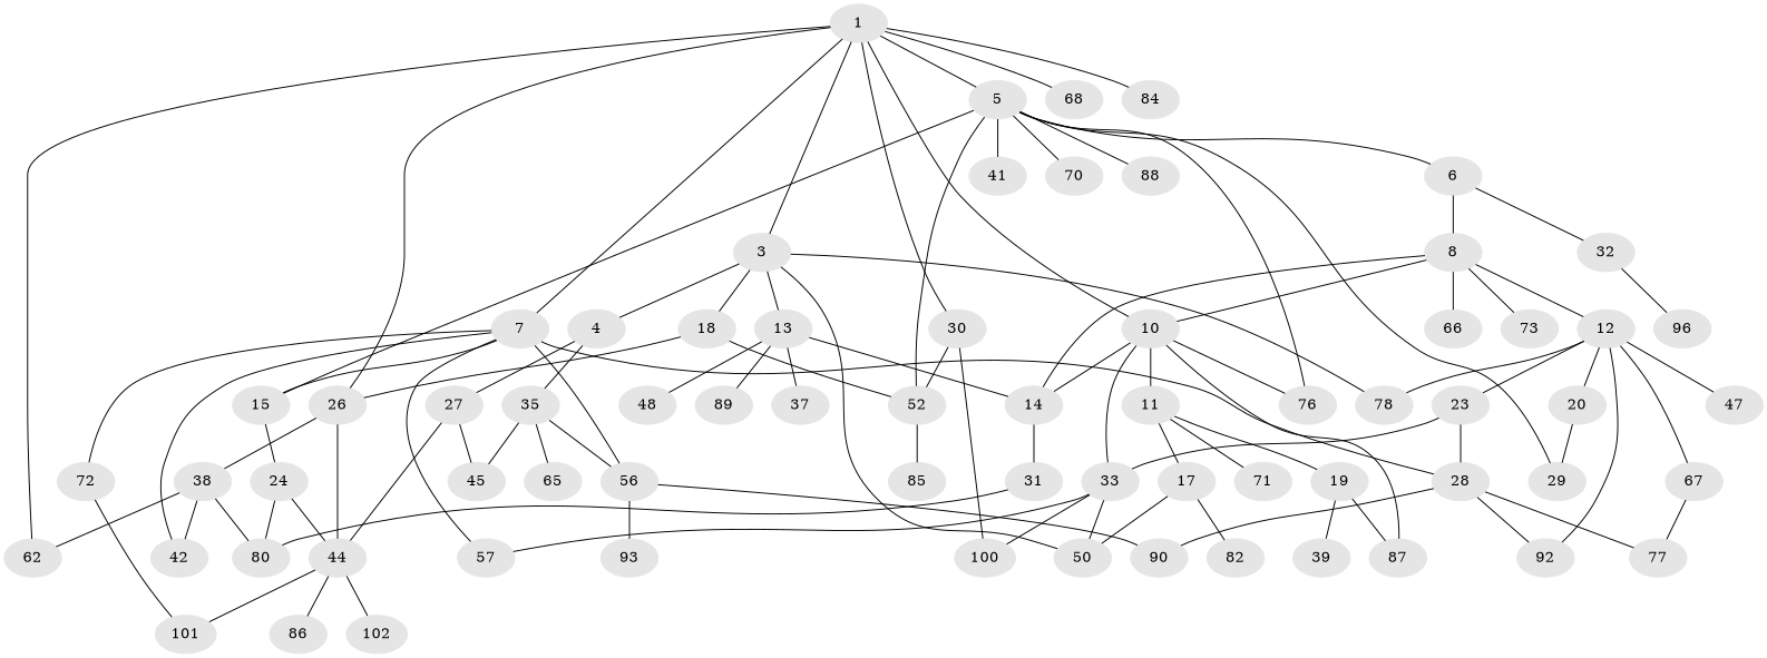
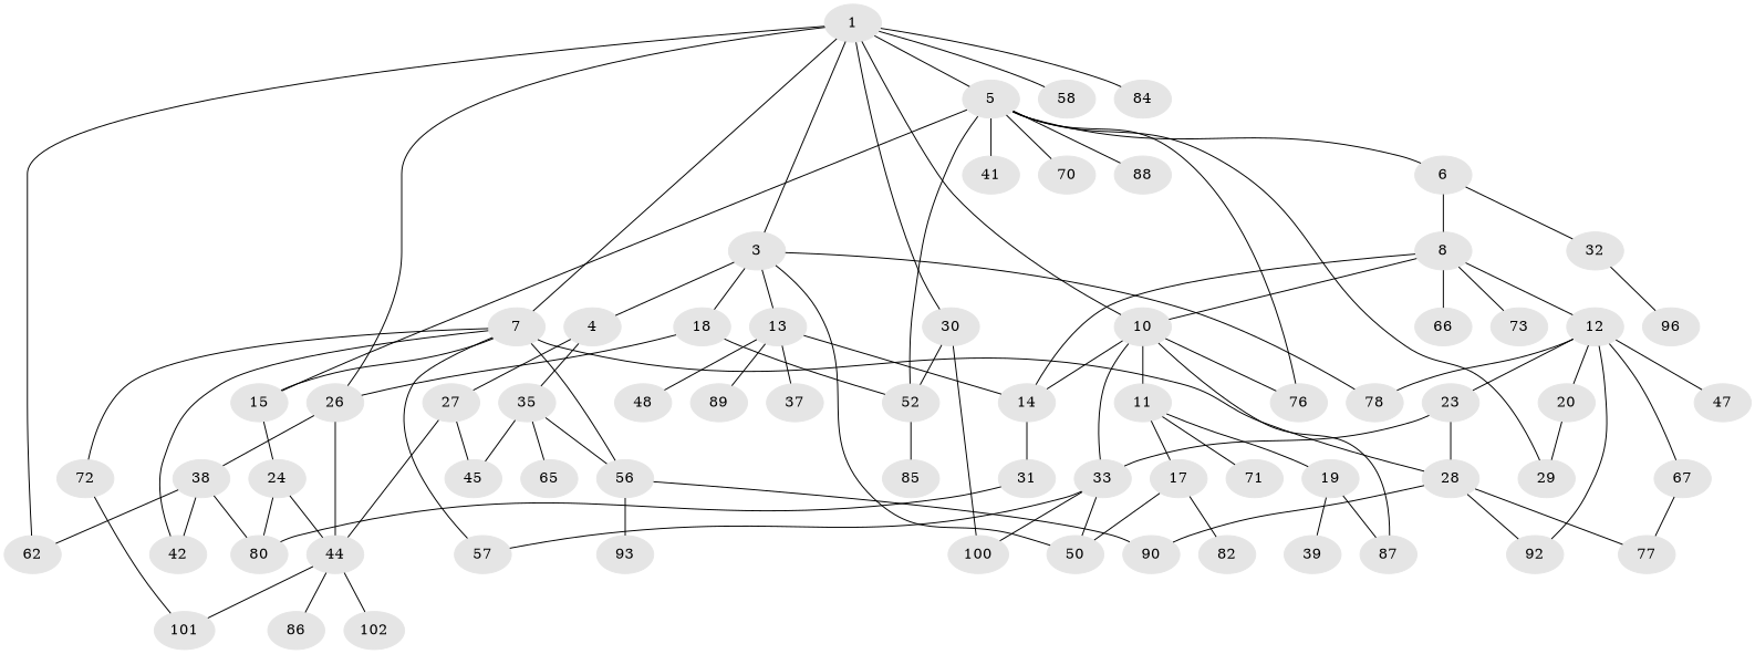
  graph {
    node [color=gray90 style=filled]
    1 [super="+2"]
    3 [super="+34"]
    5 [super="+9"]
    7 [super="+51"]
    10 [super="+21"]
    26 [super="+64"]
    30 [super="+63"]
    62
-   68
+   68 [label=58]
    84
    4
    13 [super="+69"]
    18 [super="+55"]
    50 [super="+60"]
    78 [super="+98"]
    6
    15 [super="+75"]
    29
    41
    52 [super="+61"]
    70
    76 [super="+104"]
    88
    28 [super="+49"]
    56 [super="+95"]
    57 [super="+74"]
    72
    42
    14 [super="+22"]
    11 [super="+16"]
    33 [super="+54"]
    87
    38 [super="+59"]
    44 [super="+46"]
    100
    27
    35 [super="+103"]
    37
    48 [super="+81"]
    89 [super="+97"]
    45 [super="+91"]
    65
    8 [super="+43"]
    32 [super="+36"]
    24
    85
    12 [super="+40"]
    66
    73
    96
    92
    77
    90
    80 [super="+99"]
    93
    101
    20 [super="+58"]
    23 [super="+79"]
    47
    67 [super="+83"]
    31
    17 [super="+53"]
    19 [super="+94"]
    71
    82
    39
    86
    102
    1 -- 3
    1 -- 5
    1 -- 7
    1 -- 10
    1 -- 26
    1 -- 30
    1 -- 62
    1 -- 68
    1 -- 84
    3 -- 4
    3 -- 13
    3 -- 18
    3 -- 50
    3 -- 78
    5 -- 6
    5 -- 15
    5 -- 29
    5 -- 41 [weight=2]
    5 -- 52
    5 -- 70
    5 -- 76
    5 -- 88
    7 -- 15
    7 -- 28
    7 -- 56
    7 -- 57
    7 -- 72
    7 -- 42
    10 -- 76
    10 -- 14
    10 -- 11
    10 -- 33
    10 -- 87
    26 -- 38
    26 -- 44
    30 -- 52
    30 -- 100
    4 -- 27
    4 -- 35
    13 -- 14
    13 -- 37
    13 -- 48
    13 -- 89
    18 -- 26
    18 -- 52
    6 -- 8
    6 -- 32
    15 -- 24
    52 -- 85
    28 -- 92
    28 -- 77
    28 -- 90
    56 -- 90
    56 -- 93
    72 -- 101
    14 -- 31
    11 -- 17
    11 -- 19
    11 -- 71
    33 -- 50
    33 -- 57
    33 -- 100
    38 -- 62
    38 -- 42
    38 -- 80
    44 -- 101
    44 -- 86
    44 -- 102
    27 -- 44
    27 -- 45
    35 -- 56
    35 -- 45
    35 -- 65
    8 -- 10
    8 -- 14
    8 -- 12
    8 -- 66
    8 -- 73
    32 -- 96
    24 -- 44
    24 -- 80
    12 -- 78
    12 -- 92
    12 -- 20
    12 -- 23
    12 -- 47
    12 -- 67
    20 -- 29
    23 -- 28
    23 -- 33
    67 -- 77
    31 -- 80
    17 -- 50
    17 -- 82
    19 -- 87
    19 -- 39
  }
